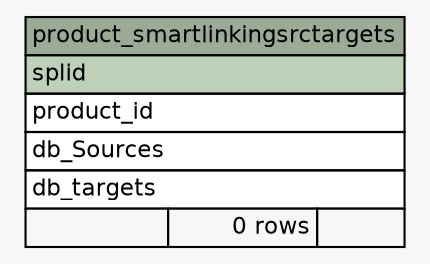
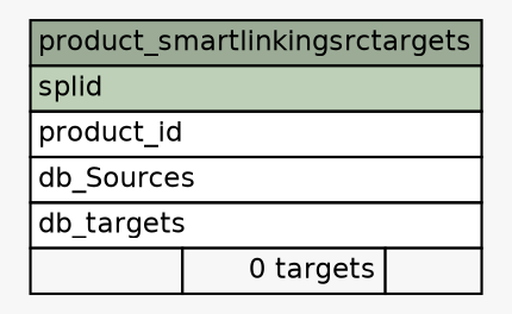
  digraph {
    bgcolor="#f7f7f7"
    fontname=Helvetica
    fontsize=11
    nodesep=0.18
    rankdir=RL
    ranksep=0.46
-   n1 [fontname=Helvetica fontsize=11 label=<     <TABLE BORDER="0" CELLBORDER="1" CELLSPACING="0" BGCOLOR="#ffffff">       <TR><TD COLSPAN="3" BGCOLOR="#9bab96" ALIGN="CENTER">product_smartlinkingsrctargets</TD></TR>       <TR><TD PORT="splid" COLSPAN="3" BGCOLOR="#bed1b8" ALIGN="LEFT">splid</TD></TR>       <TR><TD PORT="product_id" COLSPAN="3" ALIGN="LEFT">product_id</TD></TR>       <TR><TD PORT="db_Sources" COLSPAN="3" ALIGN="LEFT">db_Sources</TD></TR>       <TR><TD PORT="db_targets" COLSPAN="3" ALIGN="LEFT">db_targets</TD></TR>       <TR><TD ALIGN="LEFT" BGCOLOR="#f7f7f7">  </TD><TD ALIGN="RIGHT" BGCOLOR="#f7f7f7">0 rows</TD><TD ALIGN="RIGHT" BGCOLOR="#f7f7f7">  </TD></TR>     </TABLE>> shape=plaintext]
+   n1 [fontname=Helvetica fontsize=11 label=<     <TABLE BORDER="0" CELLBORDER="1" CELLSPACING="0" BGCOLOR="#ffffff">       <TR><TD COLSPAN="3" BGCOLOR="#9bab96" ALIGN="CENTER">product_smartlinkingsrctargets</TD></TR>       <TR><TD PORT="splid" COLSPAN="3" BGCOLOR="#bed1b8" ALIGN="LEFT">splid</TD></TR>       <TR><TD PORT="product_id" COLSPAN="3" ALIGN="LEFT">product_id</TD></TR>       <TR><TD PORT="db_Sources" COLSPAN="3" ALIGN="LEFT">db_Sources</TD></TR>       <TR><TD PORT="db_targets" COLSPAN="3" ALIGN="LEFT">db_targets</TD></TR>       <TR><TD ALIGN="LEFT" BGCOLOR="#f7f7f7">  </TD><TD ALIGN="RIGHT" BGCOLOR="#f7f7f7">0 targets</TD><TD ALIGN="RIGHT" BGCOLOR="#f7f7f7">  </TD></TR>     </TABLE>> shape=plaintext]
  }
